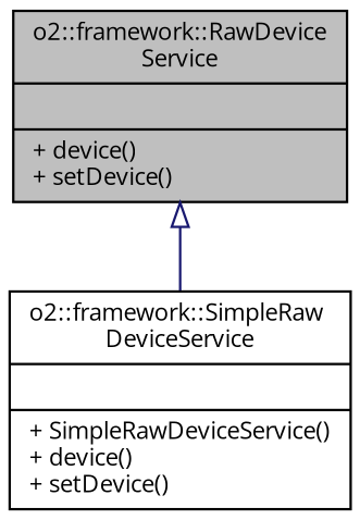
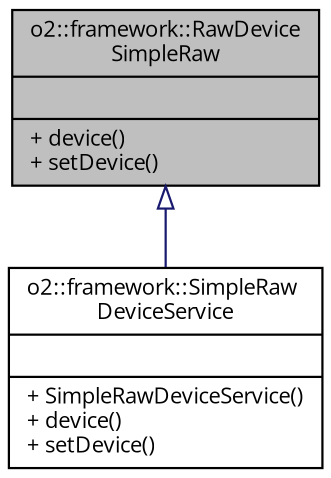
  digraph {
    fontname="Open Sans"
    node [color=black fontname="Open Sans" fontsize=10 shape=record]
-   n1 [fillcolor=grey75 fontcolor=black height=0.2 label="{o2::framework::RawDevice\lService\n||+ device()\l+ setDevice()\l}" style=filled width=0.4]
+   n1 [fillcolor=grey75 fontcolor=black height=0.2 label="{o2::framework::RawDevice\lSimpleRaw\n||+ device()\l+ setDevice()\l}" style=filled width=0.4]
    n2 [height=0.2 label="{o2::framework::SimpleRaw\lDeviceService\n||+ SimpleRawDeviceService()\l+ device()\l+ setDevice()\l}" width=0.4]
    n1 -> n2 [arrowtail=onormal color=midnightblue dir=back fontname="Open Sans" fontsize=10 labelfontname=Helvetica labelfontsize=10 style=solid]
  }
